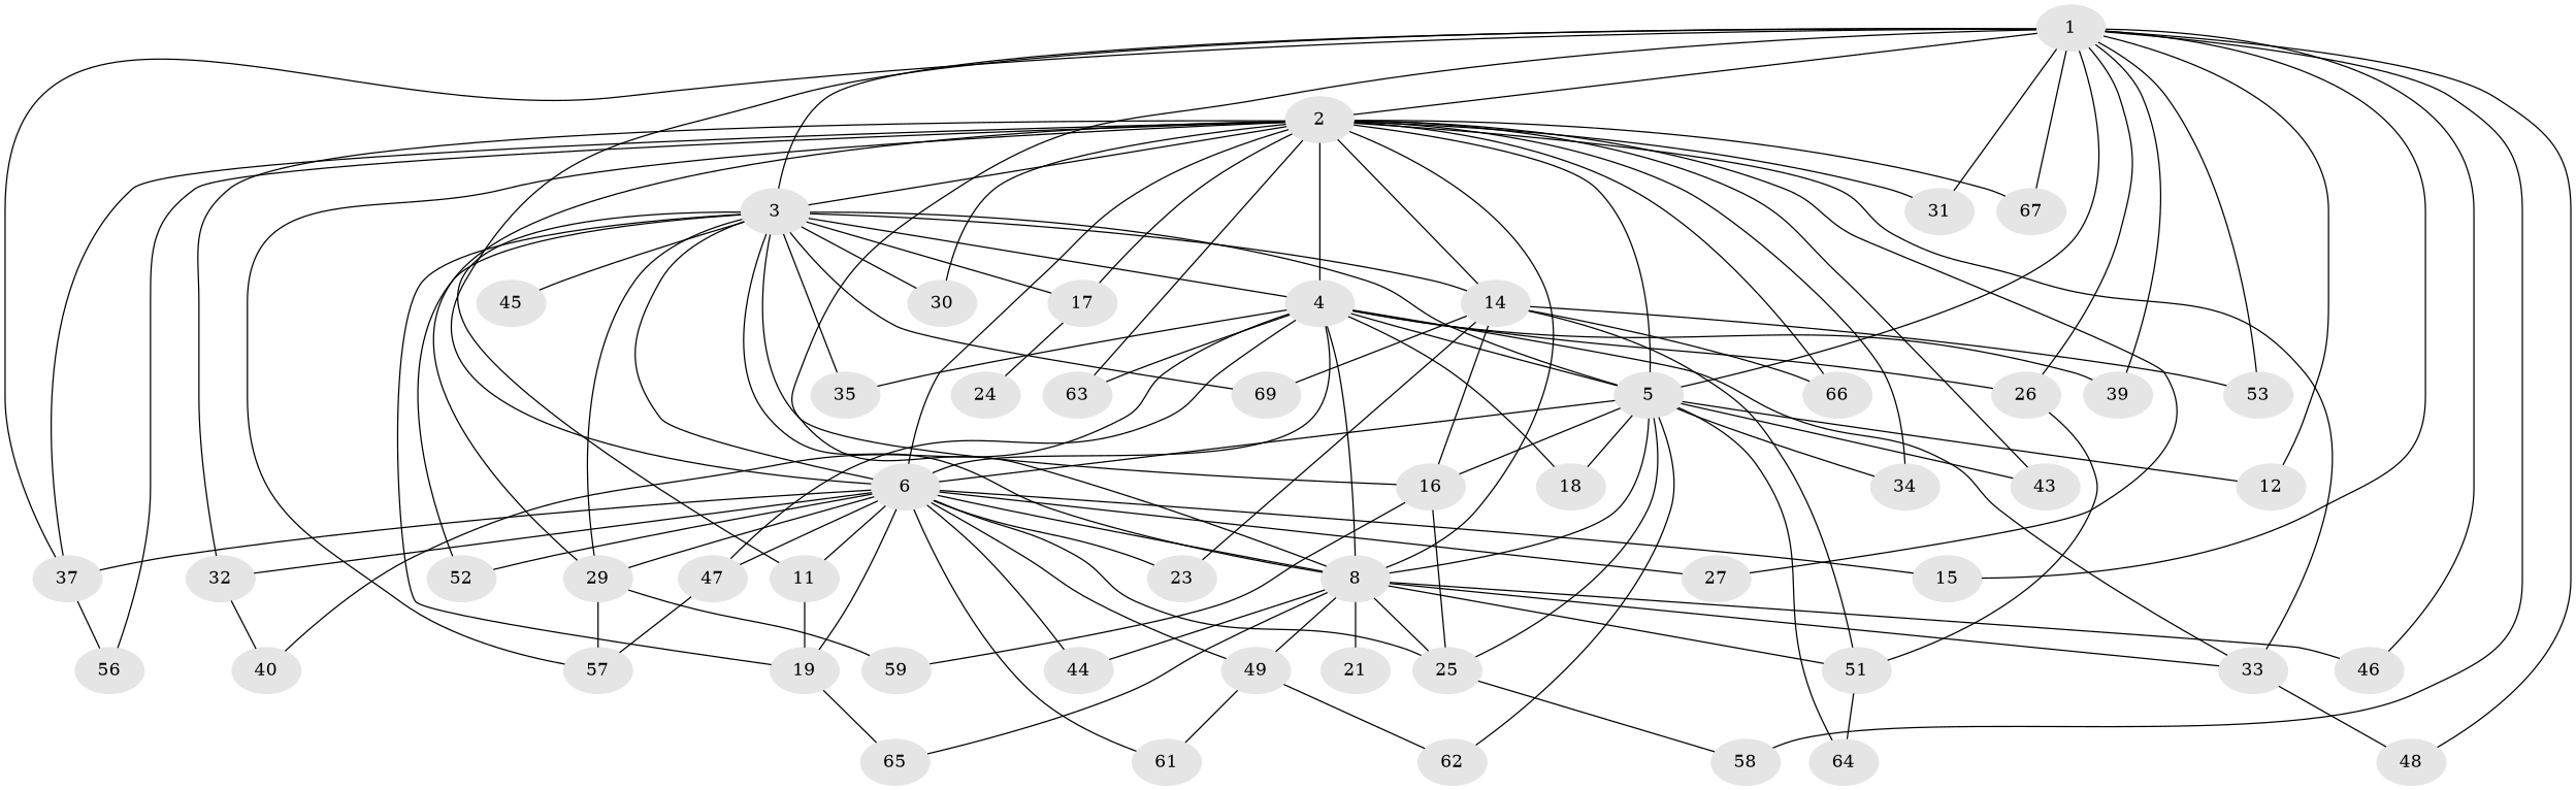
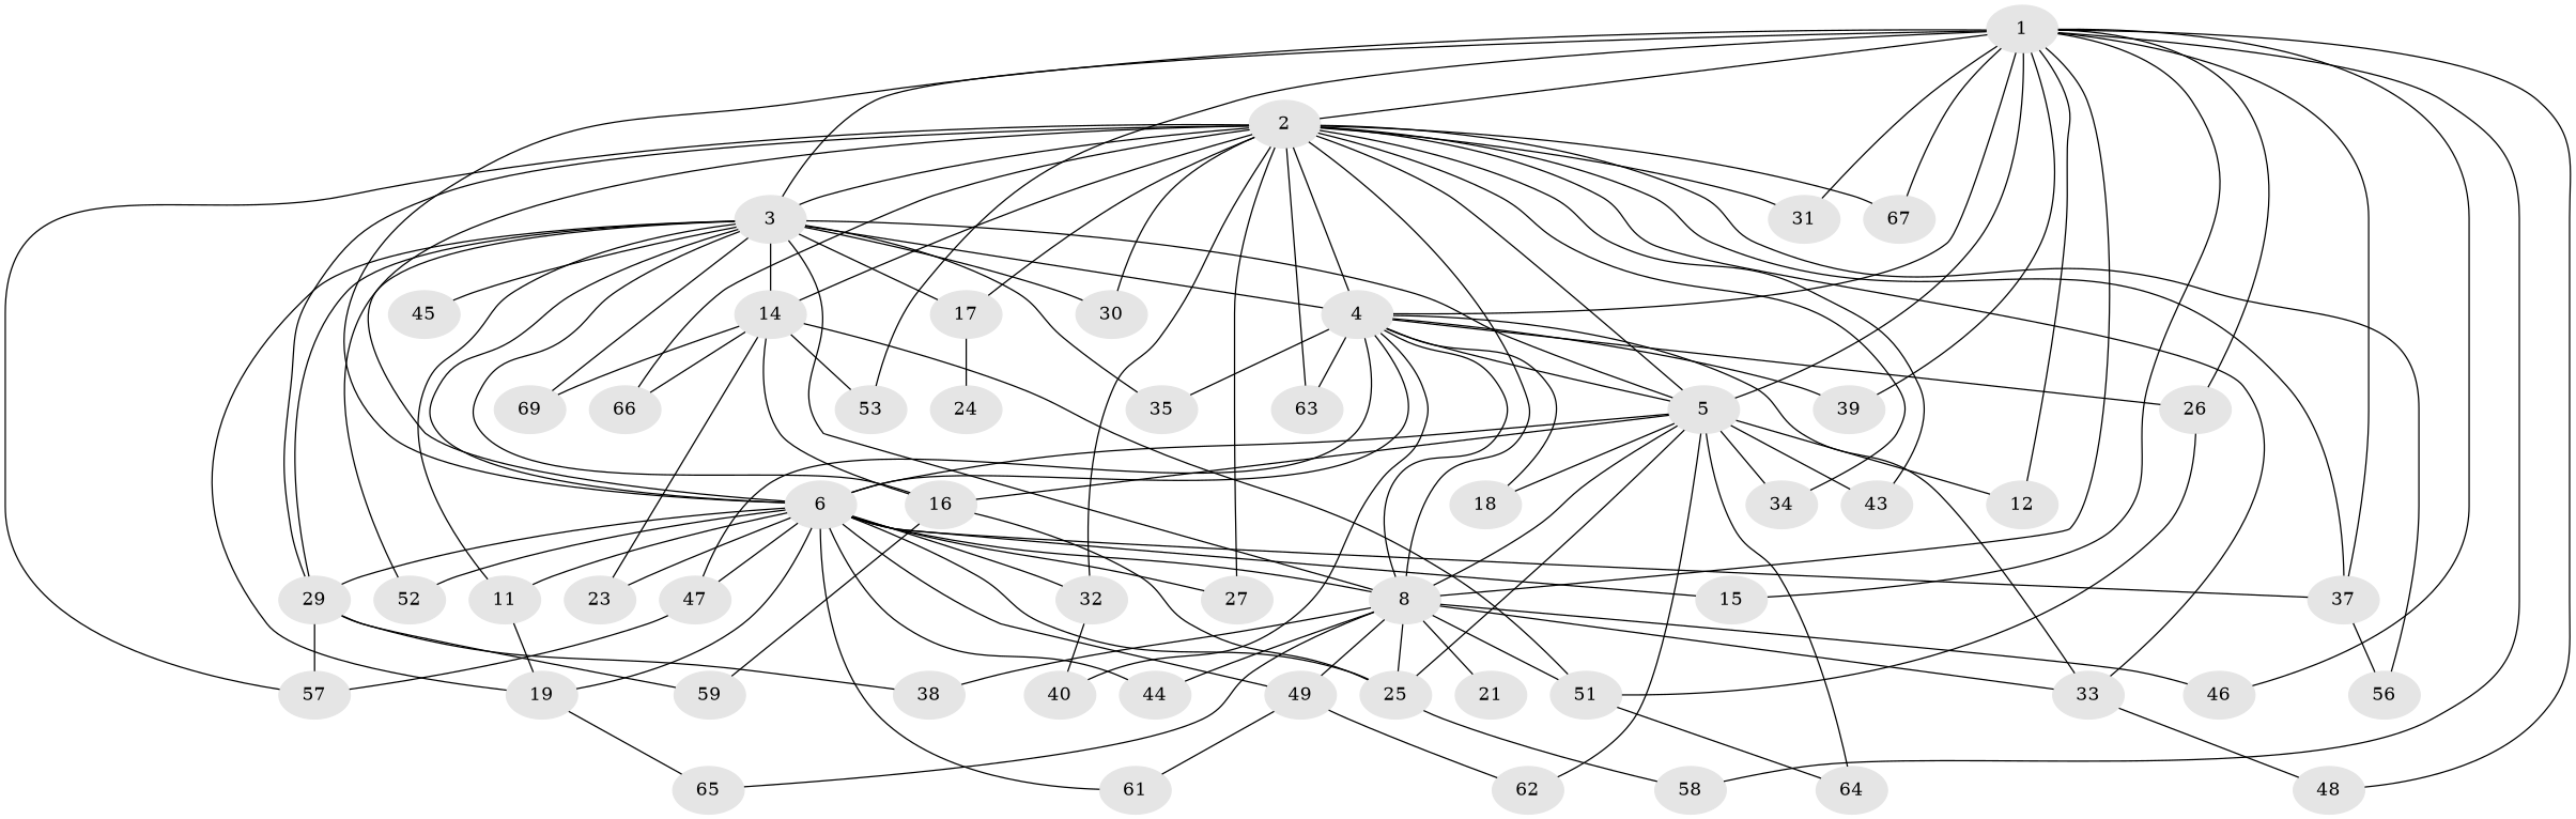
  graph {
    node [color=gray90 style=filled]
    1 [super="+55"]
    2 [super="+7"]
    3 [super="+10"]
    4 [super="+28"]
    5 [super="+54"]
    6 [super="+9"]
    8 [super="+13"]
    12
    15
    26
    31
    37 [super="+52"]
    39
    46
    48
    53
    58
    67
    14 [super="+20"]
    17
    27
    29 [super="+41"]
    30
    32
    33 [super="+50"]
    34
    43
    56
    57 [super="+68"]
    63
    66
    11
    16
    19 [super="+36"]
    n35 [label=52]
    35
    45
    69
    18
    40
    47
    25 [super="+42"]
    62
    64
    23
    44
    49
    61
    21
+   38
    51 [super="+60"]
    65
    24
    59
    1 -- 2 [weight=2]
    1 -- 3 [weight=2]
+   1 -- 4
    1 -- 5 [weight=2]
    1 -- 6 [weight=2]
    1 -- 8
    1 -- 12
    1 -- 15
    1 -- 26
    1 -- 31
    1 -- 37
    1 -- 39
    1 -- 46
    1 -- 48
    1 -- 53
    1 -- 58
    1 -- 67
    2 -- 3 [weight=4]
    2 -- 4 [weight=2]
    2 -- 5 [weight=2]
    2 -- 6 [weight=4]
    2 -- 8 [weight=3]
    2 -- 31
    2 -- 37
    2 -- 67
    2 -- 14
    2 -- 17
    2 -- 27
    2 -- 29
    2 -- 30
    2 -- 32
    2 -- 33
    2 -- 34
    2 -- 43
    2 -- 56
    2 -- 57
    2 -- 63
    2 -- 66
    3 -- 4 [weight=3]
    3 -- 5 [weight=2]
    3 -- 6 [weight=4]
    3 -- 8 [weight=2]
    3 -- 14
    3 -- 17
    3 -- 29
    3 -- 30
    3 -- 11
    3 -- 16
    3 -- 19
    3 -- n35
    3 -- 35
    3 -- 45 [weight=2]
    3 -- 69
    4 -- 5
    4 -- 6 [weight=2]
    4 -- 8
    4 -- 26
    4 -- 39
    4 -- 33
    4 -- 63
    4 -- 35
    4 -- 18
    4 -- 40
    4 -- 47
    5 -- 6 [weight=2]
    5 -- 8
    5 -- 12
    5 -- 34
    5 -- 43
    5 -- 16
    5 -- 18
    5 -- 25
    5 -- 62
    5 -- 64
    6 -- 8 [weight=2]
    6 -- 15
    6 -- 37
    6 -- 27
    6 -- 29
    6 -- 32
    6 -- 11
    6 -- 19
    6 -- n35
    6 -- 47
    6 -- 25
    6 -- 23
    6 -- 44
    6 -- 49
    6 -- 61
    8 -- 46
    8 -- 33
    8 -- 25
    8 -- 44
    8 -- 49
    8 -- 21 [weight=2]
+   8 -- 38
    8 -- 51
    8 -- 65
    26 -- 51
    37 -- 56
    14 -- 53
    14 -- 66
    14 -- 16
    14 -- 69
    14 -- 23
    14 -- 51
    17 -- 24
    29 -- 57
+   29 -- 38
    29 -- 59
    32 -- 40
    33 -- 48
    11 -- 19
    16 -- 25
    16 -- 59
    19 -- 65
    47 -- 57
    25 -- 58
    49 -- 62
    49 -- 61
    51 -- 64
  }
